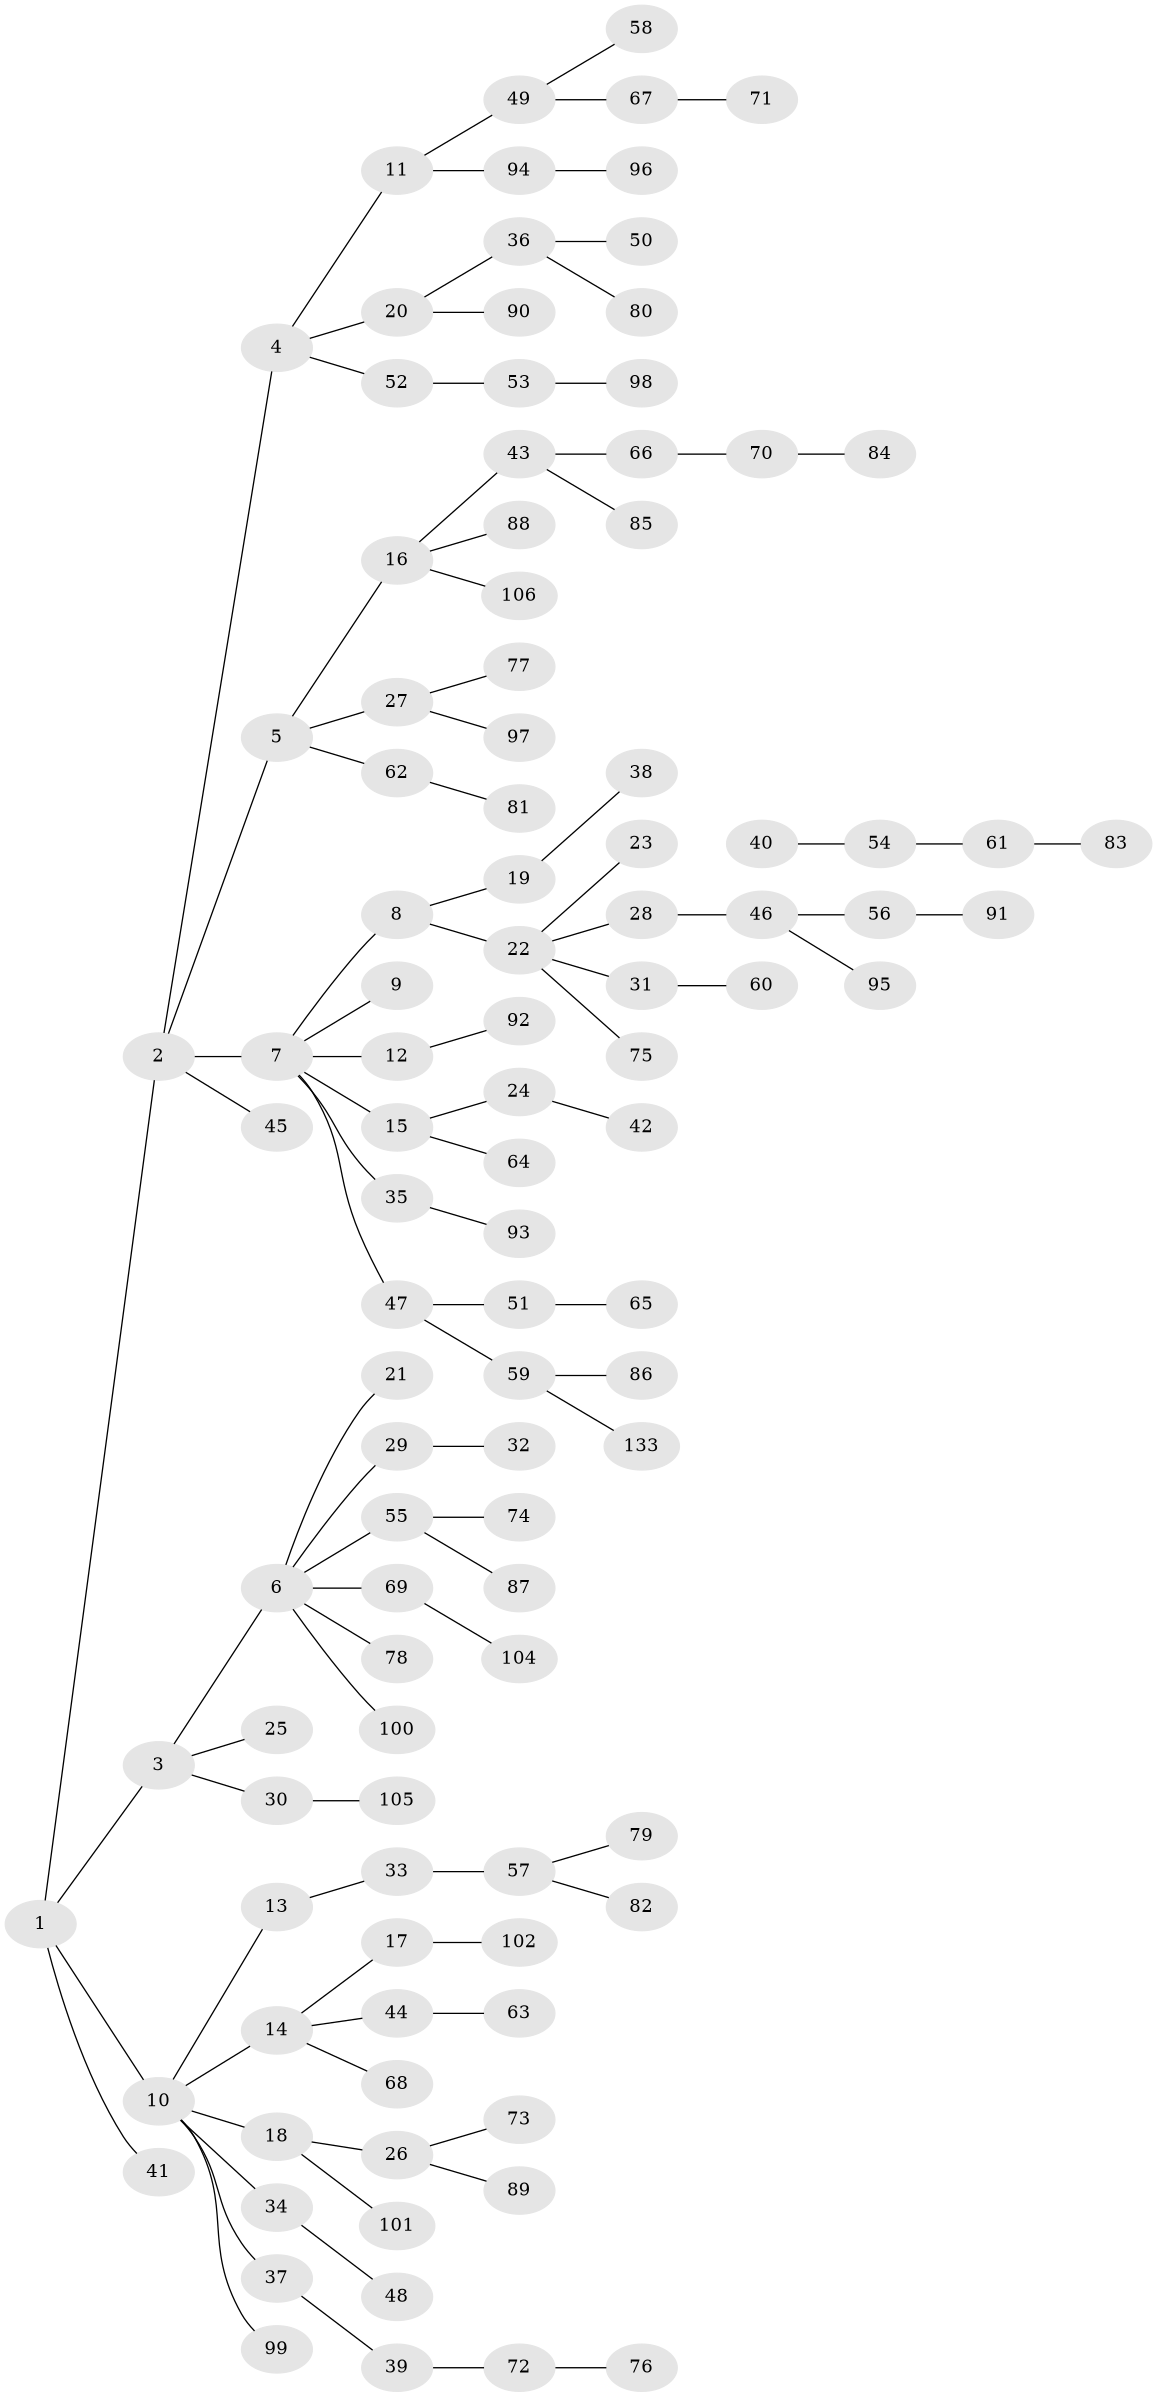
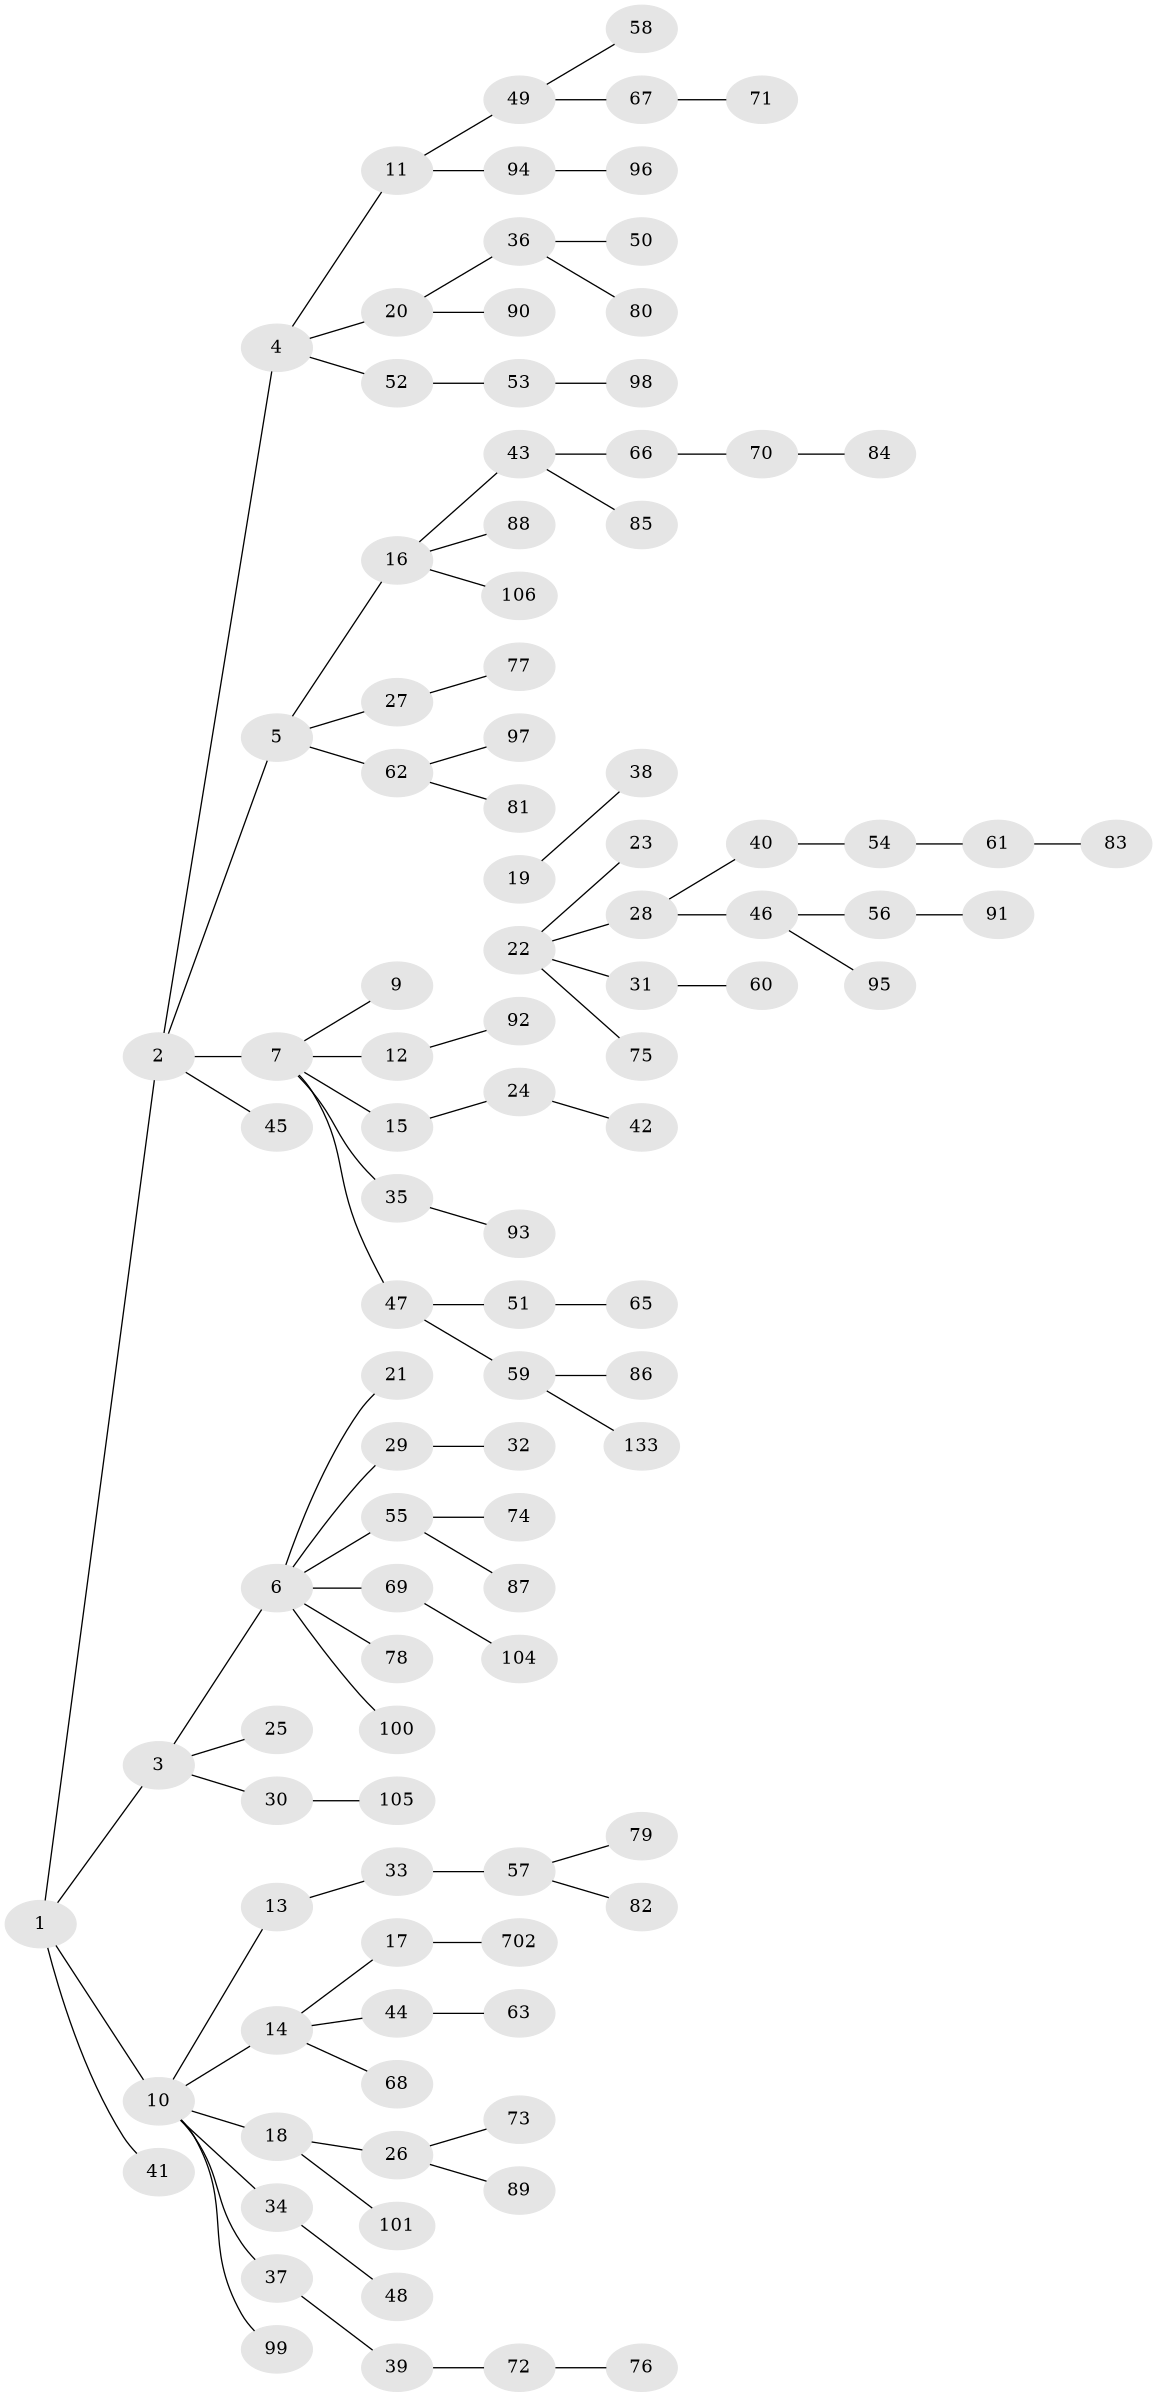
  graph {
    rankdir=LR
    node [color=gray90 style=filled]
    1
    2
    3
    10
    41
    4
    5
    7
    45
    6
    25
    30
    13
    14
    18
    34
    37
    99
    11
    20
    52
    16
    27
    62
-   8
    9
    12
    15
    35
    47
    21
    29
    55
    69
    78
    100
    105
    49
    94
    36
    90
    53
    43
    88
    106
    77
    81
    97
    32
    74
    87
    104
    19
    22
    92
    24
-   64
    93
    51
    59
    38
    23
    28
    31
    75
    33
    17
    44
    68
    26
    101
    48
    39
    58
    67
    96
    57
-   102
+   102 [label=702]
    63
    42
    66
    85
    73
    89
    50
    80
    40
    46
    60
    54
    56
    95
    79
    82
    72
    76
    61
    70
    91
    65
    86
    n102 [label=133]
    71
    98
    83
    84
    1 -- 2
    1 -- 3
    1 -- 10
    1 -- 41
    2 -- 4
    2 -- 5
    2 -- 7
    2 -- 45
    3 -- 6
    3 -- 25
    3 -- 30
    10 -- 13
    10 -- 14
    10 -- 18
    10 -- 34
    10 -- 37
    10 -- 99
    4 -- 11
    4 -- 20
    4 -- 52
    5 -- 16
    5 -- 27
    5 -- 62
-   7 -- 8
    7 -- 9
    7 -- 12
    7 -- 15
    7 -- 35
    7 -- 47
    6 -- 21
    6 -- 29
    6 -- 55
    6 -- 69
    6 -- 78
    6 -- 100
    30 -- 105
    13 -- 33
    14 -- 17
    14 -- 44
    14 -- 68
    18 -- 26
    18 -- 101
    34 -- 48
    37 -- 39
    11 -- 49
    11 -- 94
    20 -- 36
    20 -- 90
    52 -- 53
    16 -- 43
    16 -- 88
    16 -- 106
    27 -- 77
    62 -- 81
-   27 -- 97
-   8 -- 19
-   8 -- 22
+   62 -- 97
    12 -- 92
    15 -- 24
-   15 -- 64
    35 -- 93
    47 -- 51
    47 -- 59
    29 -- 32
    55 -- 74
    55 -- 87
    69 -- 104
    49 -- 58
    49 -- 67
    94 -- 96
    36 -- 50
    36 -- 80
    53 -- 98
    43 -- 66
    43 -- 85
    19 -- 38
    22 -- 23
    22 -- 28
    22 -- 31
    22 -- 75
    24 -- 42
    51 -- 65
    59 -- 86
    59 -- n102
+   28 -- 40
    28 -- 46
    31 -- 60
    33 -- 57
    17 -- 102
    44 -- 63
    26 -- 73
    26 -- 89
    39 -- 72
    67 -- 71
    57 -- 79
    57 -- 82
    66 -- 70
    40 -- 54
    46 -- 56
    46 -- 95
    54 -- 61
    56 -- 91
    72 -- 76
    61 -- 83
    70 -- 84
  }
